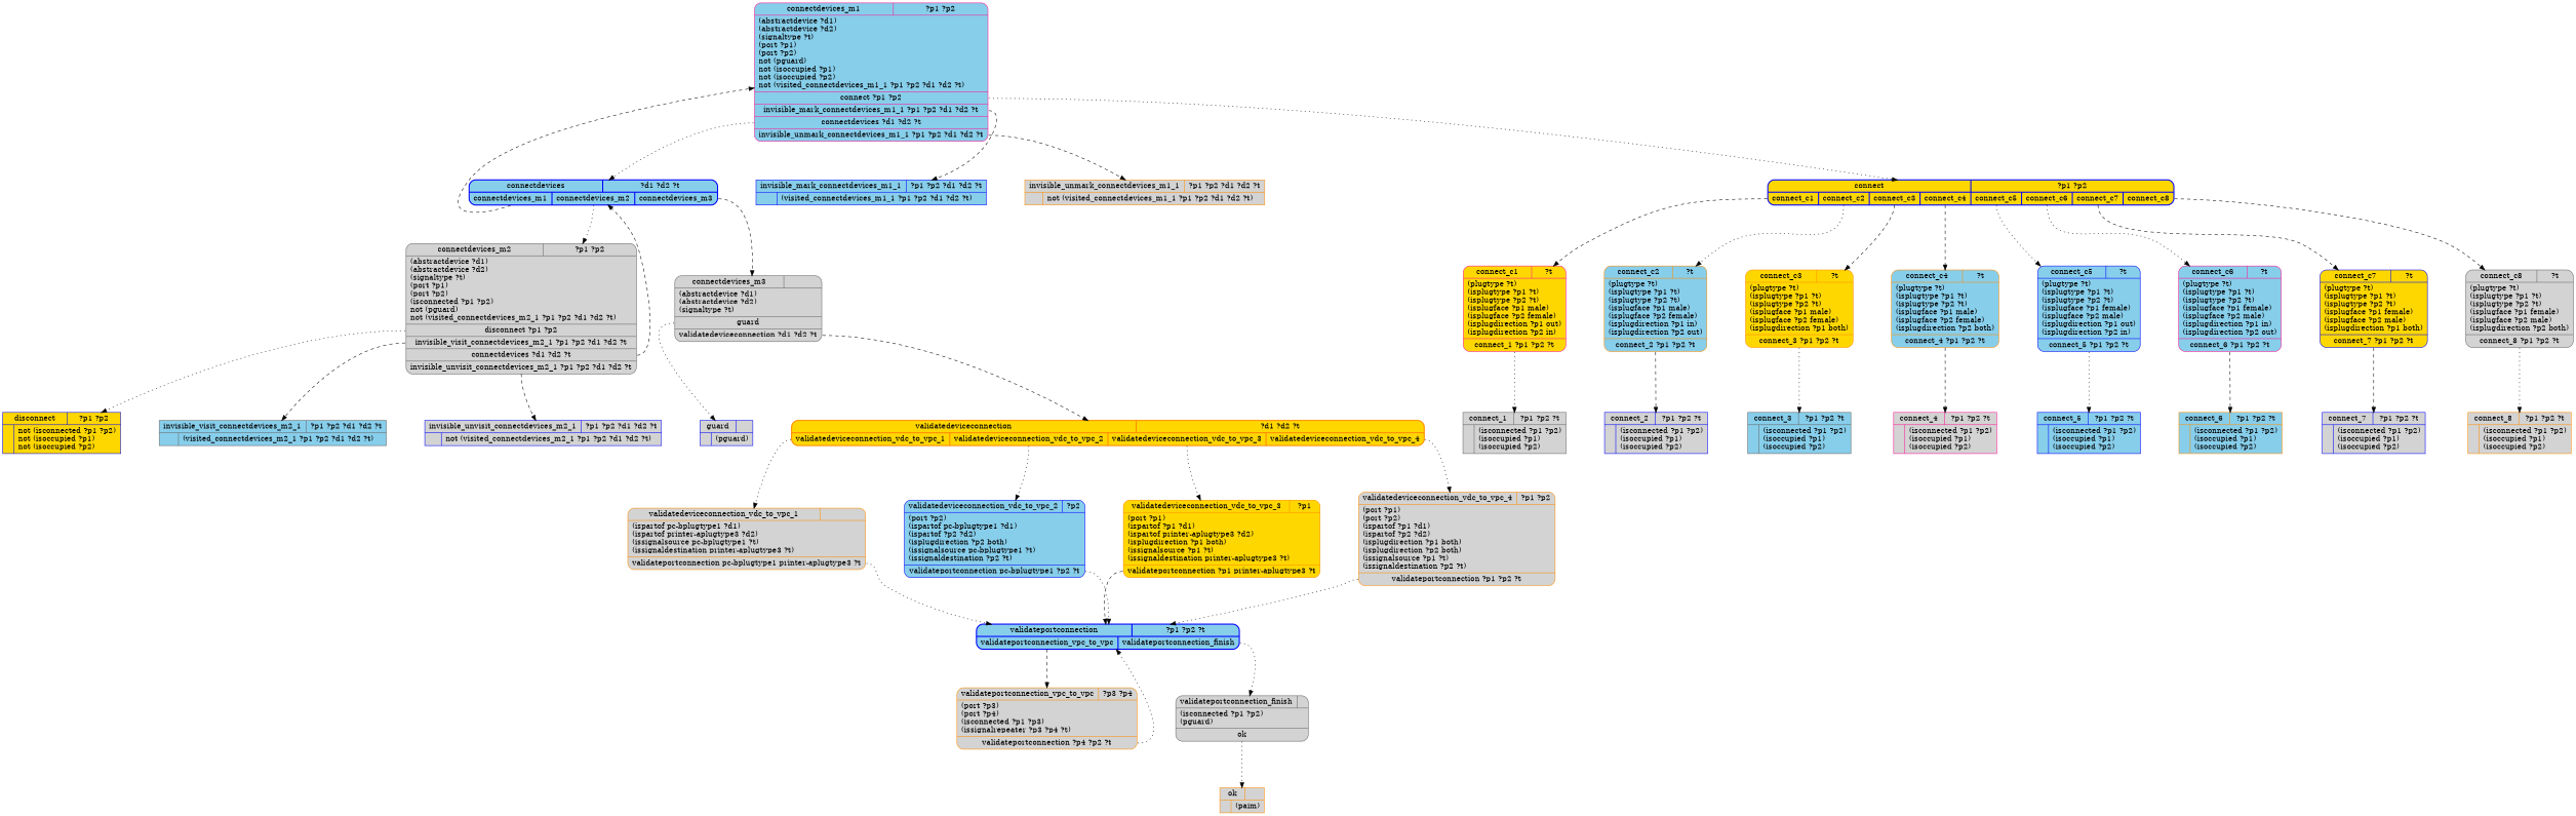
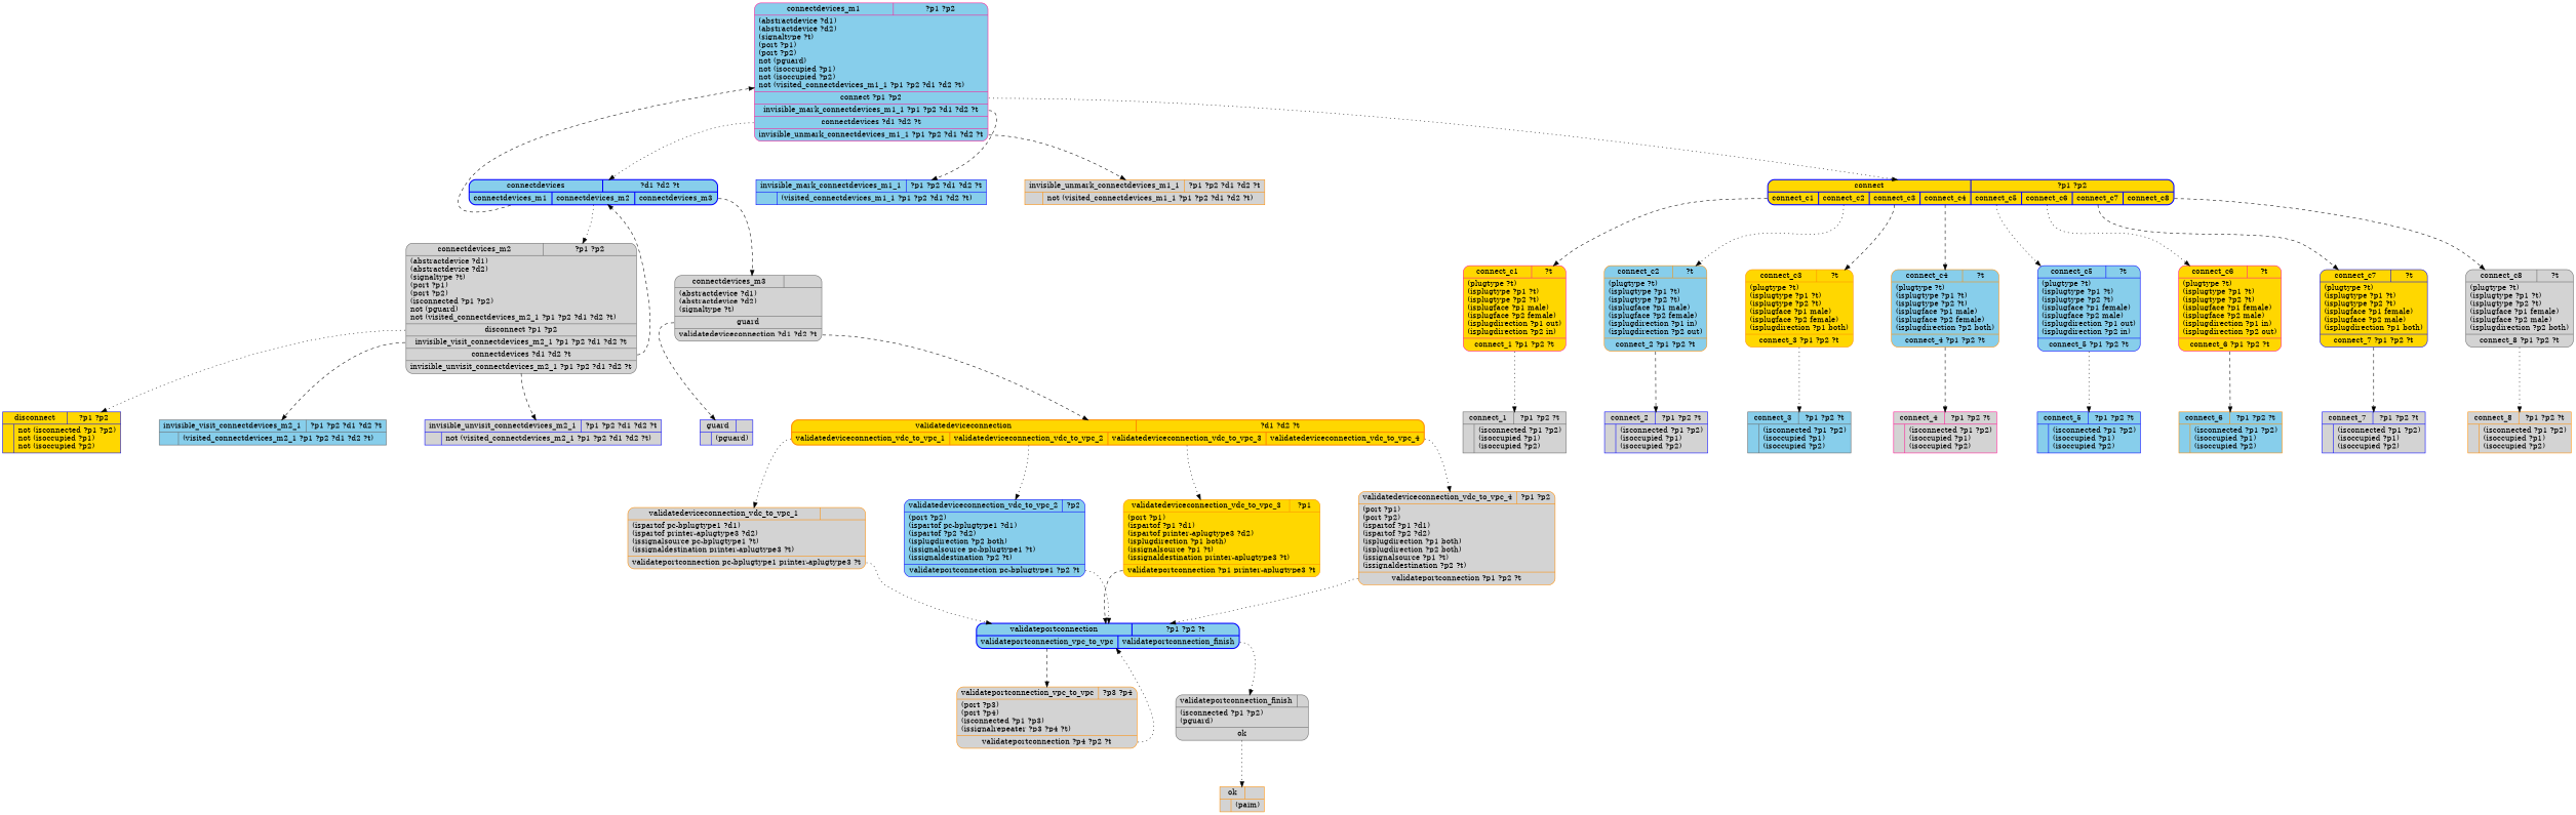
  digraph {
    nodesep=1
    ranksep=1
    node [color=blue fillcolor=lightgrey shape=Mrecord style=filled]
    edge [style=dotted tailport=0]
    connect_1 [color=gray40 label="{{\N|?p1 ?p2 ?t}|{|(isconnected ?p1 ?p2)\l(isoccupied ?p1)\l(isoccupied ?p2)\l}}" shape=record]
    connect_2 [label="{{\N|?p1 ?p2 ?t}|{|(isconnected ?p1 ?p2)\l(isoccupied ?p1)\l(isoccupied ?p2)\l}}" shape=record]
    connect_3 [color=gray40 fillcolor=skyblue label="{{\N|?p1 ?p2 ?t}|{|(isconnected ?p1 ?p2)\l(isoccupied ?p1)\l(isoccupied ?p2)\l}}" shape=record]
    connect_4 [color=deeppink label="{{\N|?p1 ?p2 ?t}|{|(isconnected ?p1 ?p2)\l(isoccupied ?p1)\l(isoccupied ?p2)\l}}" shape=record]
    connect_5 [fillcolor=skyblue label="{{\N|?p1 ?p2 ?t}|{|(isconnected ?p1 ?p2)\l(isoccupied ?p1)\l(isoccupied ?p2)\l}}" shape=record]
    connect_6 [color=darkorange fillcolor=skyblue label="{{\N|?p1 ?p2 ?t}|{|(isconnected ?p1 ?p2)\l(isoccupied ?p1)\l(isoccupied ?p2)\l}}" shape=record]
    connect_7 [label="{{\N|?p1 ?p2 ?t}|{|(isconnected ?p1 ?p2)\l(isoccupied ?p1)\l(isoccupied ?p2)\l}}" shape=record]
    connect_8 [color=darkorange label="{{\N|?p1 ?p2 ?t}|{|(isconnected ?p1 ?p2)\l(isoccupied ?p1)\l(isoccupied ?p2)\l}}" shape=record]
    disconnect [fillcolor=gold label="{{\N|?p1 ?p2}|{|not (isconnected ?p1 ?p2)\lnot (isoccupied ?p1)\lnot (isoccupied ?p2)\l}}" shape=record]
    guard [label="{{\N|}|{|(pguard)\l}}" shape=record]
    ok [color=darkorange label="{{\N|}|{|(paim)\l}}" shape=record]
    invisible_mark_connectdevices_m1_1 [fillcolor=skyblue label="{{\N|?p1 ?p2 ?d1 ?d2 ?t}|{|(visited_connectdevices_m1_1 ?p1 ?p2 ?d1 ?d2 ?t)\l}}" shape=record]
    invisible_unmark_connectdevices_m1_1 [color=darkorange label="{{\N|?p1 ?p2 ?d1 ?d2 ?t}|{|not (visited_connectdevices_m1_1 ?p1 ?p2 ?d1 ?d2 ?t)\l}}" shape=record]
    invisible_visit_connectdevices_m2_1 [color=gray40 fillcolor=skyblue label="{{\N|?p1 ?p2 ?d1 ?d2 ?t}|{|(visited_connectdevices_m2_1 ?p1 ?p2 ?d1 ?d2 ?t)\l}}" shape=record]
    invisible_unvisit_connectdevices_m2_1 [label="{{\N|?p1 ?p2 ?d1 ?d2 ?t}|{|not (visited_connectdevices_m2_1 ?p1 ?p2 ?d1 ?d2 ?t)\l}}" shape=record]
    connectdevices [fillcolor=skyblue label="{{\N|?d1 ?d2 ?t}|{<0>connectdevices_m1|<1>connectdevices_m2|<2>connectdevices_m3}}" style="bold,filled"]
    connectdevices_m1 [color=deeppink fillcolor=skyblue label="{{\N|?p1 ?p2}|(abstractdevice ?d1)\l(abstractdevice ?d2)\l(signaltype ?t)\l(port ?p1)\l(port ?p2)\lnot (pguard)\lnot (isoccupied ?p1)\lnot (isoccupied ?p2)\lnot (visited_connectdevices_m1_1 ?p1 ?p2 ?d1 ?d2 ?t)\l|<0>connect ?p1 ?p2|<1>invisible_mark_connectdevices_m1_1 ?p1 ?p2 ?d1 ?d2 ?t|<2>connectdevices ?d1 ?d2 ?t|<3>invisible_unmark_connectdevices_m1_1 ?p1 ?p2 ?d1 ?d2 ?t}"]
    connectdevices_m2 [color=gray40 label="{{\N|?p1 ?p2}|(abstractdevice ?d1)\l(abstractdevice ?d2)\l(signaltype ?t)\l(port ?p1)\l(port ?p2)\l(isconnected ?p1 ?p2)\lnot (pguard)\lnot (visited_connectdevices_m2_1 ?p1 ?p2 ?d1 ?d2 ?t)\l|<0>disconnect ?p1 ?p2|<1>invisible_visit_connectdevices_m2_1 ?p1 ?p2 ?d1 ?d2 ?t|<2>connectdevices ?d1 ?d2 ?t|<3>invisible_unvisit_connectdevices_m2_1 ?p1 ?p2 ?d1 ?d2 ?t}"]
    connectdevices_m3 [color=gray40 label="{{\N|}|(abstractdevice ?d1)\l(abstractdevice ?d2)\l(signaltype ?t)\l|<0>guard|<1>validatedeviceconnection ?d1 ?d2 ?t}"]
    connect [fillcolor=gold label="{{\N|?p1 ?p2}|{<0>connect_c1|<1>connect_c2|<2>connect_c3|<3>connect_c4|<4>connect_c5|<5>connect_c6|<6>connect_c7|<7>connect_c8}}" style="bold,filled"]
    validatedeviceconnection [color=darkorange fillcolor=gold label="{{\N|?d1 ?d2 ?t}|{<0>validatedeviceconnection_vdc_to_vpc_1|<1>validatedeviceconnection_vdc_to_vpc_2|<2>validatedeviceconnection_vdc_to_vpc_3|<3>validatedeviceconnection_vdc_to_vpc_4}}" style="bold,filled"]
    connect_c1 [color=deeppink fillcolor=gold label="{{\N|?t}|(plugtype ?t)\l(isplugtype ?p1 ?t)\l(isplugtype ?p2 ?t)\l(isplugface ?p1 male)\l(isplugface ?p2 female)\l(isplugdirection ?p1 out)\l(isplugdirection ?p2 in)\l|<0>connect_1 ?p1 ?p2 ?t}"]
    connect_c2 [color=darkorange fillcolor=skyblue label="{{\N|?t}|(plugtype ?t)\l(isplugtype ?p1 ?t)\l(isplugtype ?p2 ?t)\l(isplugface ?p1 male)\l(isplugface ?p2 female)\l(isplugdirection ?p1 in)\l(isplugdirection ?p2 out)\l|<0>connect_2 ?p1 ?p2 ?t}"]
    connect_c3 [color=darkorange fillcolor=gold label="{{\N|?t}|(plugtype ?t)\l(isplugtype ?p1 ?t)\l(isplugtype ?p2 ?t)\l(isplugface ?p1 male)\l(isplugface ?p2 female)\l(isplugdirection ?p1 both)\l|<0>connect_3 ?p1 ?p2 ?t}"]
    connect_c4 [color=darkorange fillcolor=skyblue label="{{\N|?t}|(plugtype ?t)\l(isplugtype ?p1 ?t)\l(isplugtype ?p2 ?t)\l(isplugface ?p1 male)\l(isplugface ?p2 female)\l(isplugdirection ?p2 both)\l|<0>connect_4 ?p1 ?p2 ?t}"]
    connect_c5 [fillcolor=skyblue label="{{\N|?t}|(plugtype ?t)\l(isplugtype ?p1 ?t)\l(isplugtype ?p2 ?t)\l(isplugface ?p1 female)\l(isplugface ?p2 male)\l(isplugdirection ?p1 out)\l(isplugdirection ?p2 in)\l|<0>connect_5 ?p1 ?p2 ?t}"]
-   connect_c6 [color=deeppink fillcolor=skyblue label="{{\N|?t}|(plugtype ?t)\l(isplugtype ?p1 ?t)\l(isplugtype ?p2 ?t)\l(isplugface ?p1 female)\l(isplugface ?p2 male)\l(isplugdirection ?p1 in)\l(isplugdirection ?p2 out)\l|<0>connect_6 ?p1 ?p2 ?t}"]
+   connect_c6 [color=deeppink fillcolor=gold label="{{\N|?t}|(plugtype ?t)\l(isplugtype ?p1 ?t)\l(isplugtype ?p2 ?t)\l(isplugface ?p1 female)\l(isplugface ?p2 male)\l(isplugdirection ?p1 in)\l(isplugdirection ?p2 out)\l|<0>connect_6 ?p1 ?p2 ?t}"]
    connect_c7 [fillcolor=gold label="{{\N|?t}|(plugtype ?t)\l(isplugtype ?p1 ?t)\l(isplugtype ?p2 ?t)\l(isplugface ?p1 female)\l(isplugface ?p2 male)\l(isplugdirection ?p1 both)\l|<0>connect_7 ?p1 ?p2 ?t}"]
    connect_c8 [color=gray40 label="{{\N|?t}|(plugtype ?t)\l(isplugtype ?p1 ?t)\l(isplugtype ?p2 ?t)\l(isplugface ?p1 female)\l(isplugface ?p2 male)\l(isplugdirection ?p2 both)\l|<0>connect_8 ?p1 ?p2 ?t}"]
    validatedeviceconnection_vdc_to_vpc_1 [color=darkorange label="{{\N|}|(ispartof pc-bplugtype1 ?d1)\l(ispartof printer-aplugtype3 ?d2)\l(issignalsource pc-bplugtype1 ?t)\l(issignaldestination printer-aplugtype3 ?t)\l|<0>validateportconnection pc-bplugtype1 printer-aplugtype3 ?t}"]
    validatedeviceconnection_vdc_to_vpc_2 [fillcolor=skyblue label="{{\N|?p2}|(port ?p2)\l(ispartof pc-bplugtype1 ?d1)\l(ispartof ?p2 ?d2)\l(isplugdirection ?p2 both)\l(issignalsource pc-bplugtype1 ?t)\l(issignaldestination ?p2 ?t)\l|<0>validateportconnection pc-bplugtype1 ?p2 ?t}"]
    validatedeviceconnection_vdc_to_vpc_3 [color=darkorange fillcolor=gold label="{{\N|?p1}|(port ?p1)\l(ispartof ?p1 ?d1)\l(ispartof printer-aplugtype3 ?d2)\l(isplugdirection ?p1 both)\l(issignalsource ?p1 ?t)\l(issignaldestination printer-aplugtype3 ?t)\l|<0>validateportconnection ?p1 printer-aplugtype3 ?t}"]
    validatedeviceconnection_vdc_to_vpc_4 [color=darkorange label="{{\N|?p1 ?p2}|(port ?p1)\l(port ?p2)\l(ispartof ?p1 ?d1)\l(ispartof ?p2 ?d2)\l(isplugdirection ?p1 both)\l(isplugdirection ?p2 both)\l(issignalsource ?p1 ?t)\l(issignaldestination ?p2 ?t)\l|<0>validateportconnection ?p1 ?p2 ?t}"]
    validateportconnection [fillcolor=skyblue label="{{\N|?p1 ?p2 ?t}|{<0>validateportconnection_vpc_to_vpc|<1>validateportconnection_finish}}" style="bold,filled"]
    validateportconnection_vpc_to_vpc [color=darkorange label="{{\N|?p3 ?p4}|(port ?p3)\l(port ?p4)\l(isconnected ?p1 ?p3)\l(issignalrepeater ?p3 ?p4 ?t)\l|<0>validateportconnection ?p4 ?p2 ?t}"]
    validateportconnection_finish [color=gray40 label="{{\N|}|(isconnected ?p1 ?p2)\l(pguard)\l|<0>ok}"]
    connectdevices -> connectdevices_m1 [style=dashed]
    connectdevices -> connectdevices_m2 [tailport=1]
    connectdevices -> connectdevices_m3 [style=dashed tailport=2]
    connectdevices_m1 -> invisible_mark_connectdevices_m1_1 [style=dashed tailport=1]
    connectdevices_m1 -> invisible_unmark_connectdevices_m1_1 [style=dashed tailport=3]
    connectdevices_m1 -> connectdevices [tailport=2]
    connectdevices_m1 -> connect
    connectdevices_m2 -> disconnect
    connectdevices_m2 -> invisible_visit_connectdevices_m2_1 [style=dashed tailport=1]
    connectdevices_m2 -> invisible_unvisit_connectdevices_m2_1 [style=dashed tailport=3]
    connectdevices_m2 -> connectdevices [style=dashed tailport=2]
-   connectdevices_m3 -> guard
+   connectdevices_m3 -> guard [style=dashed]
    connectdevices_m3 -> validatedeviceconnection [style=dashed tailport=1]
    connect -> connect_c1 [style=dashed]
    connect -> connect_c2 [tailport=1]
    connect -> connect_c3 [style=dashed tailport=2]
    connect -> connect_c4 [style=dashed tailport=3]
    connect -> connect_c5 [tailport=4]
    connect -> connect_c6 [tailport=5]
    connect -> connect_c7 [style=dashed tailport=6]
    connect -> connect_c8 [style=dashed tailport=7]
    validatedeviceconnection -> validatedeviceconnection_vdc_to_vpc_1
    validatedeviceconnection -> validatedeviceconnection_vdc_to_vpc_2 [tailport=1]
    validatedeviceconnection -> validatedeviceconnection_vdc_to_vpc_3 [tailport=2]
    validatedeviceconnection -> validatedeviceconnection_vdc_to_vpc_4 [tailport=3]
    connect_c1 -> connect_1
    connect_c2 -> connect_2 [style=dashed]
    connect_c3 -> connect_3
    connect_c4 -> connect_4 [style=dashed]
    connect_c5 -> connect_5
    connect_c6 -> connect_6 [style=dashed]
    connect_c7 -> connect_7 [style=dashed]
    connect_c8 -> connect_8
    validatedeviceconnection_vdc_to_vpc_1 -> validateportconnection
    validatedeviceconnection_vdc_to_vpc_2 -> validateportconnection
    validatedeviceconnection_vdc_to_vpc_3 -> validateportconnection [style=dashed]
    validatedeviceconnection_vdc_to_vpc_4 -> validateportconnection
    validateportconnection -> validateportconnection_vpc_to_vpc [style=dashed]
    validateportconnection -> validateportconnection_finish [tailport=1]
    validateportconnection_vpc_to_vpc -> validateportconnection
    validateportconnection_finish -> ok
  }
